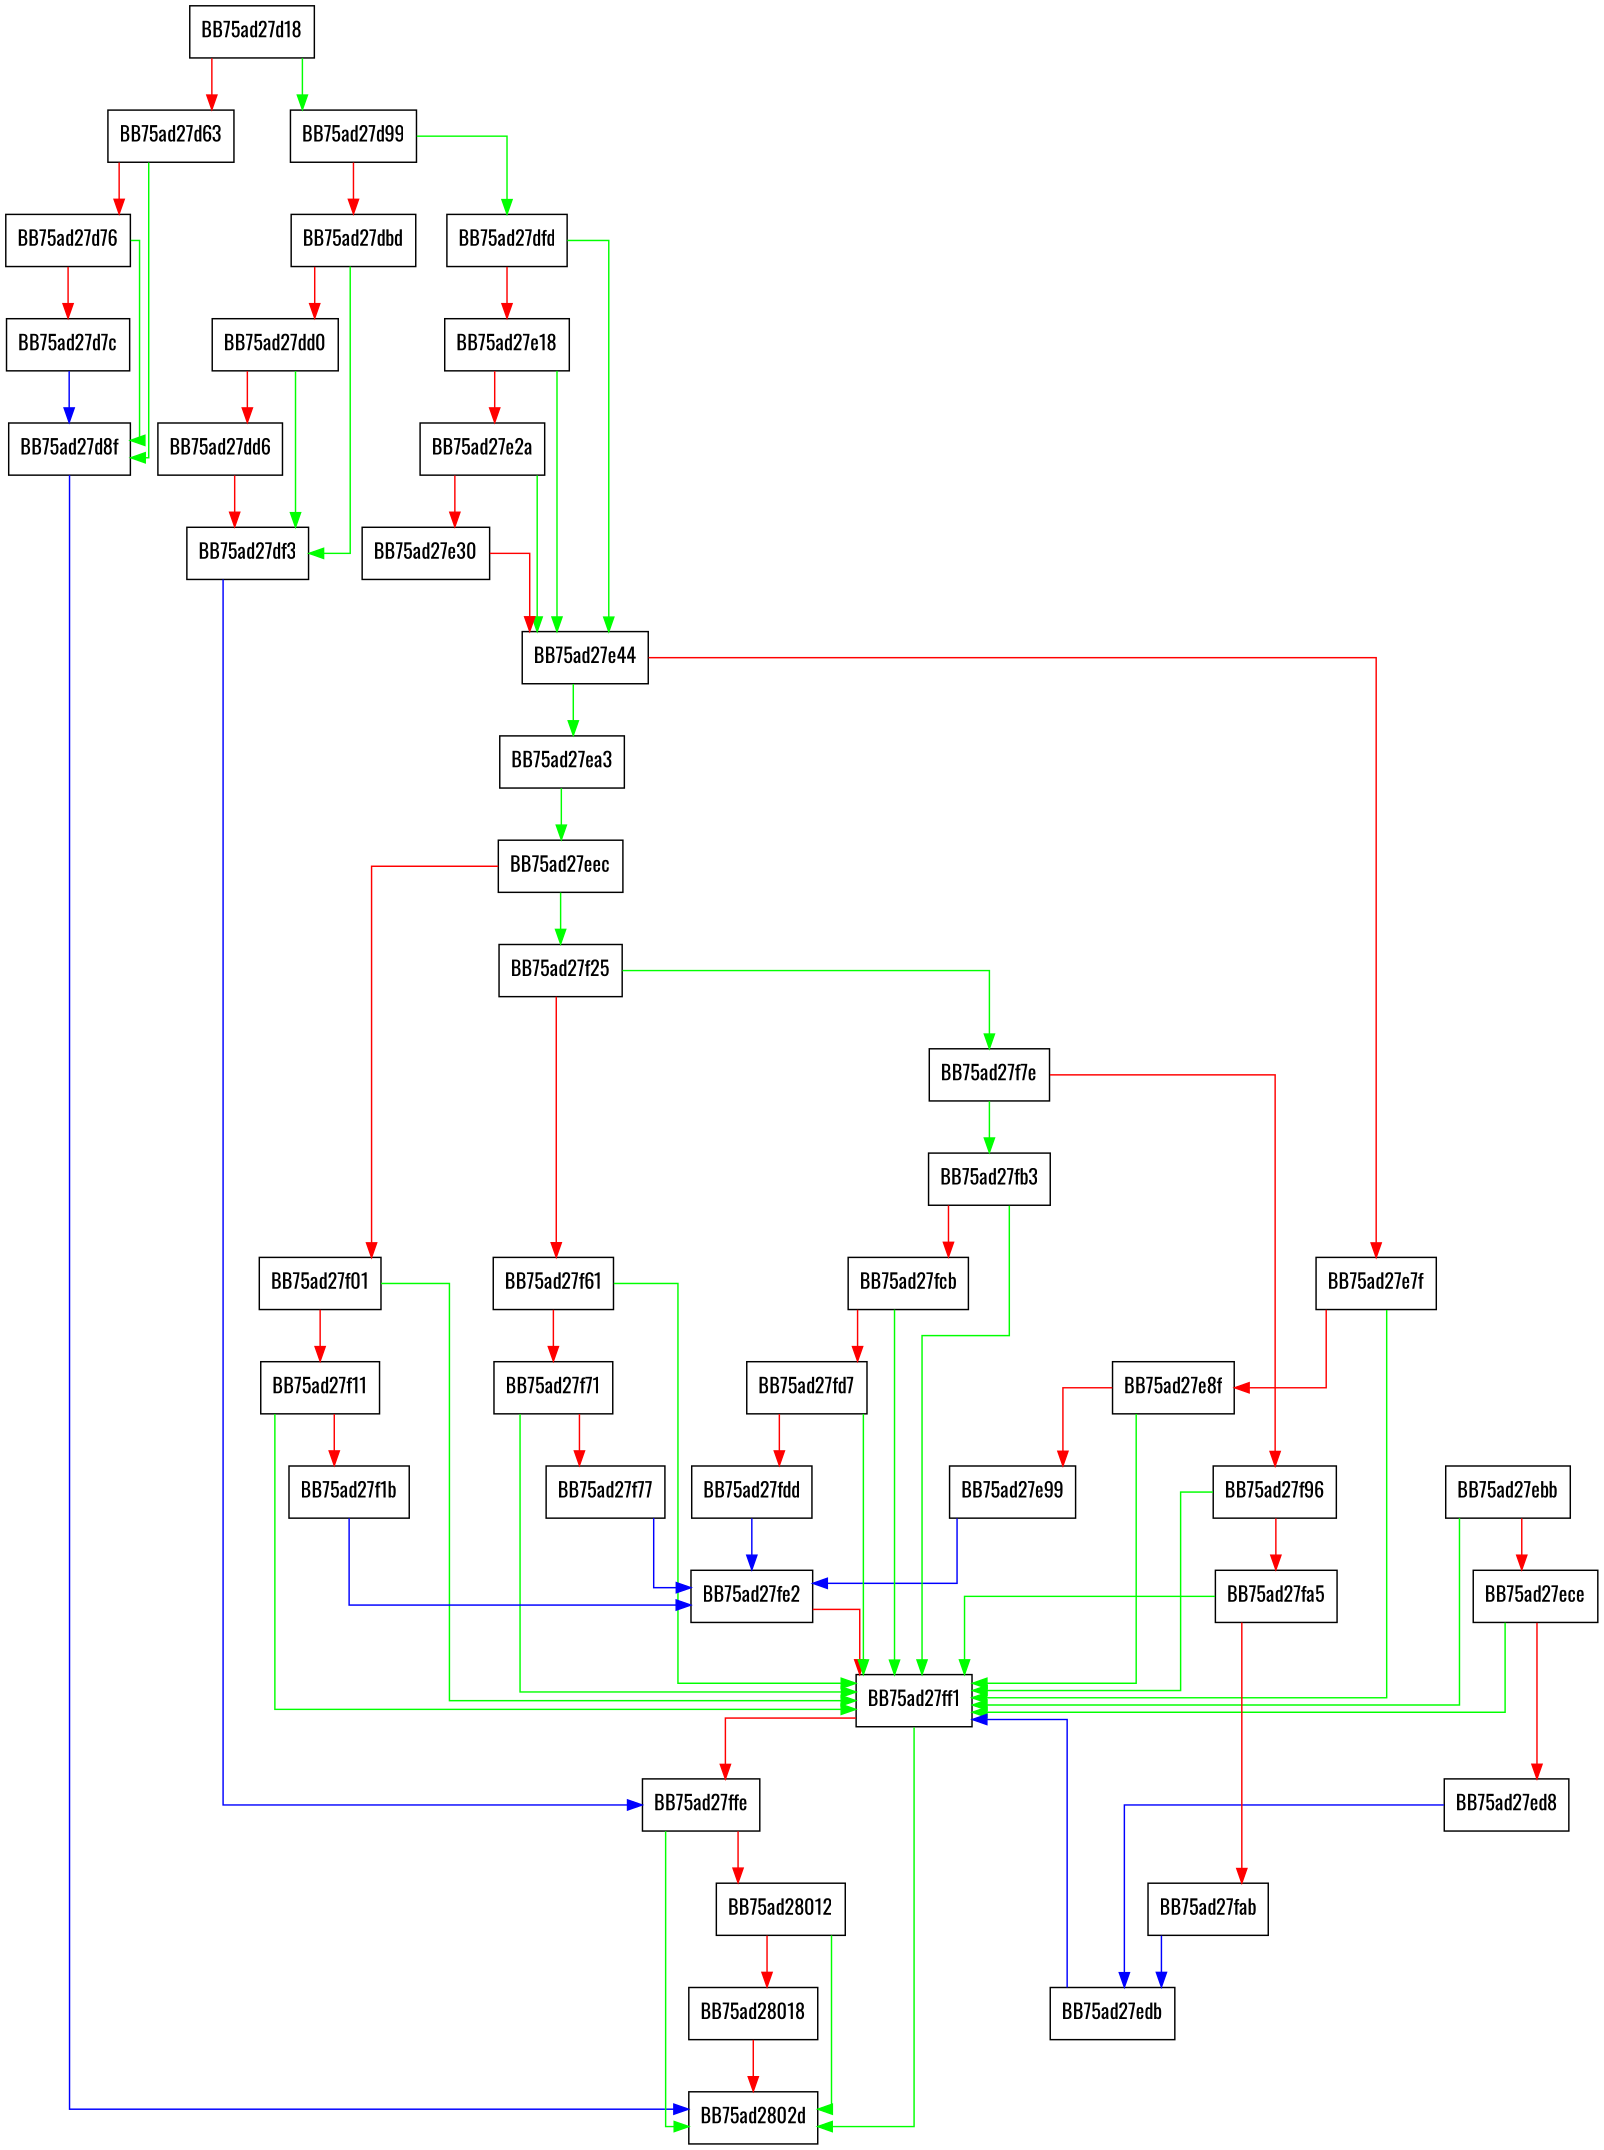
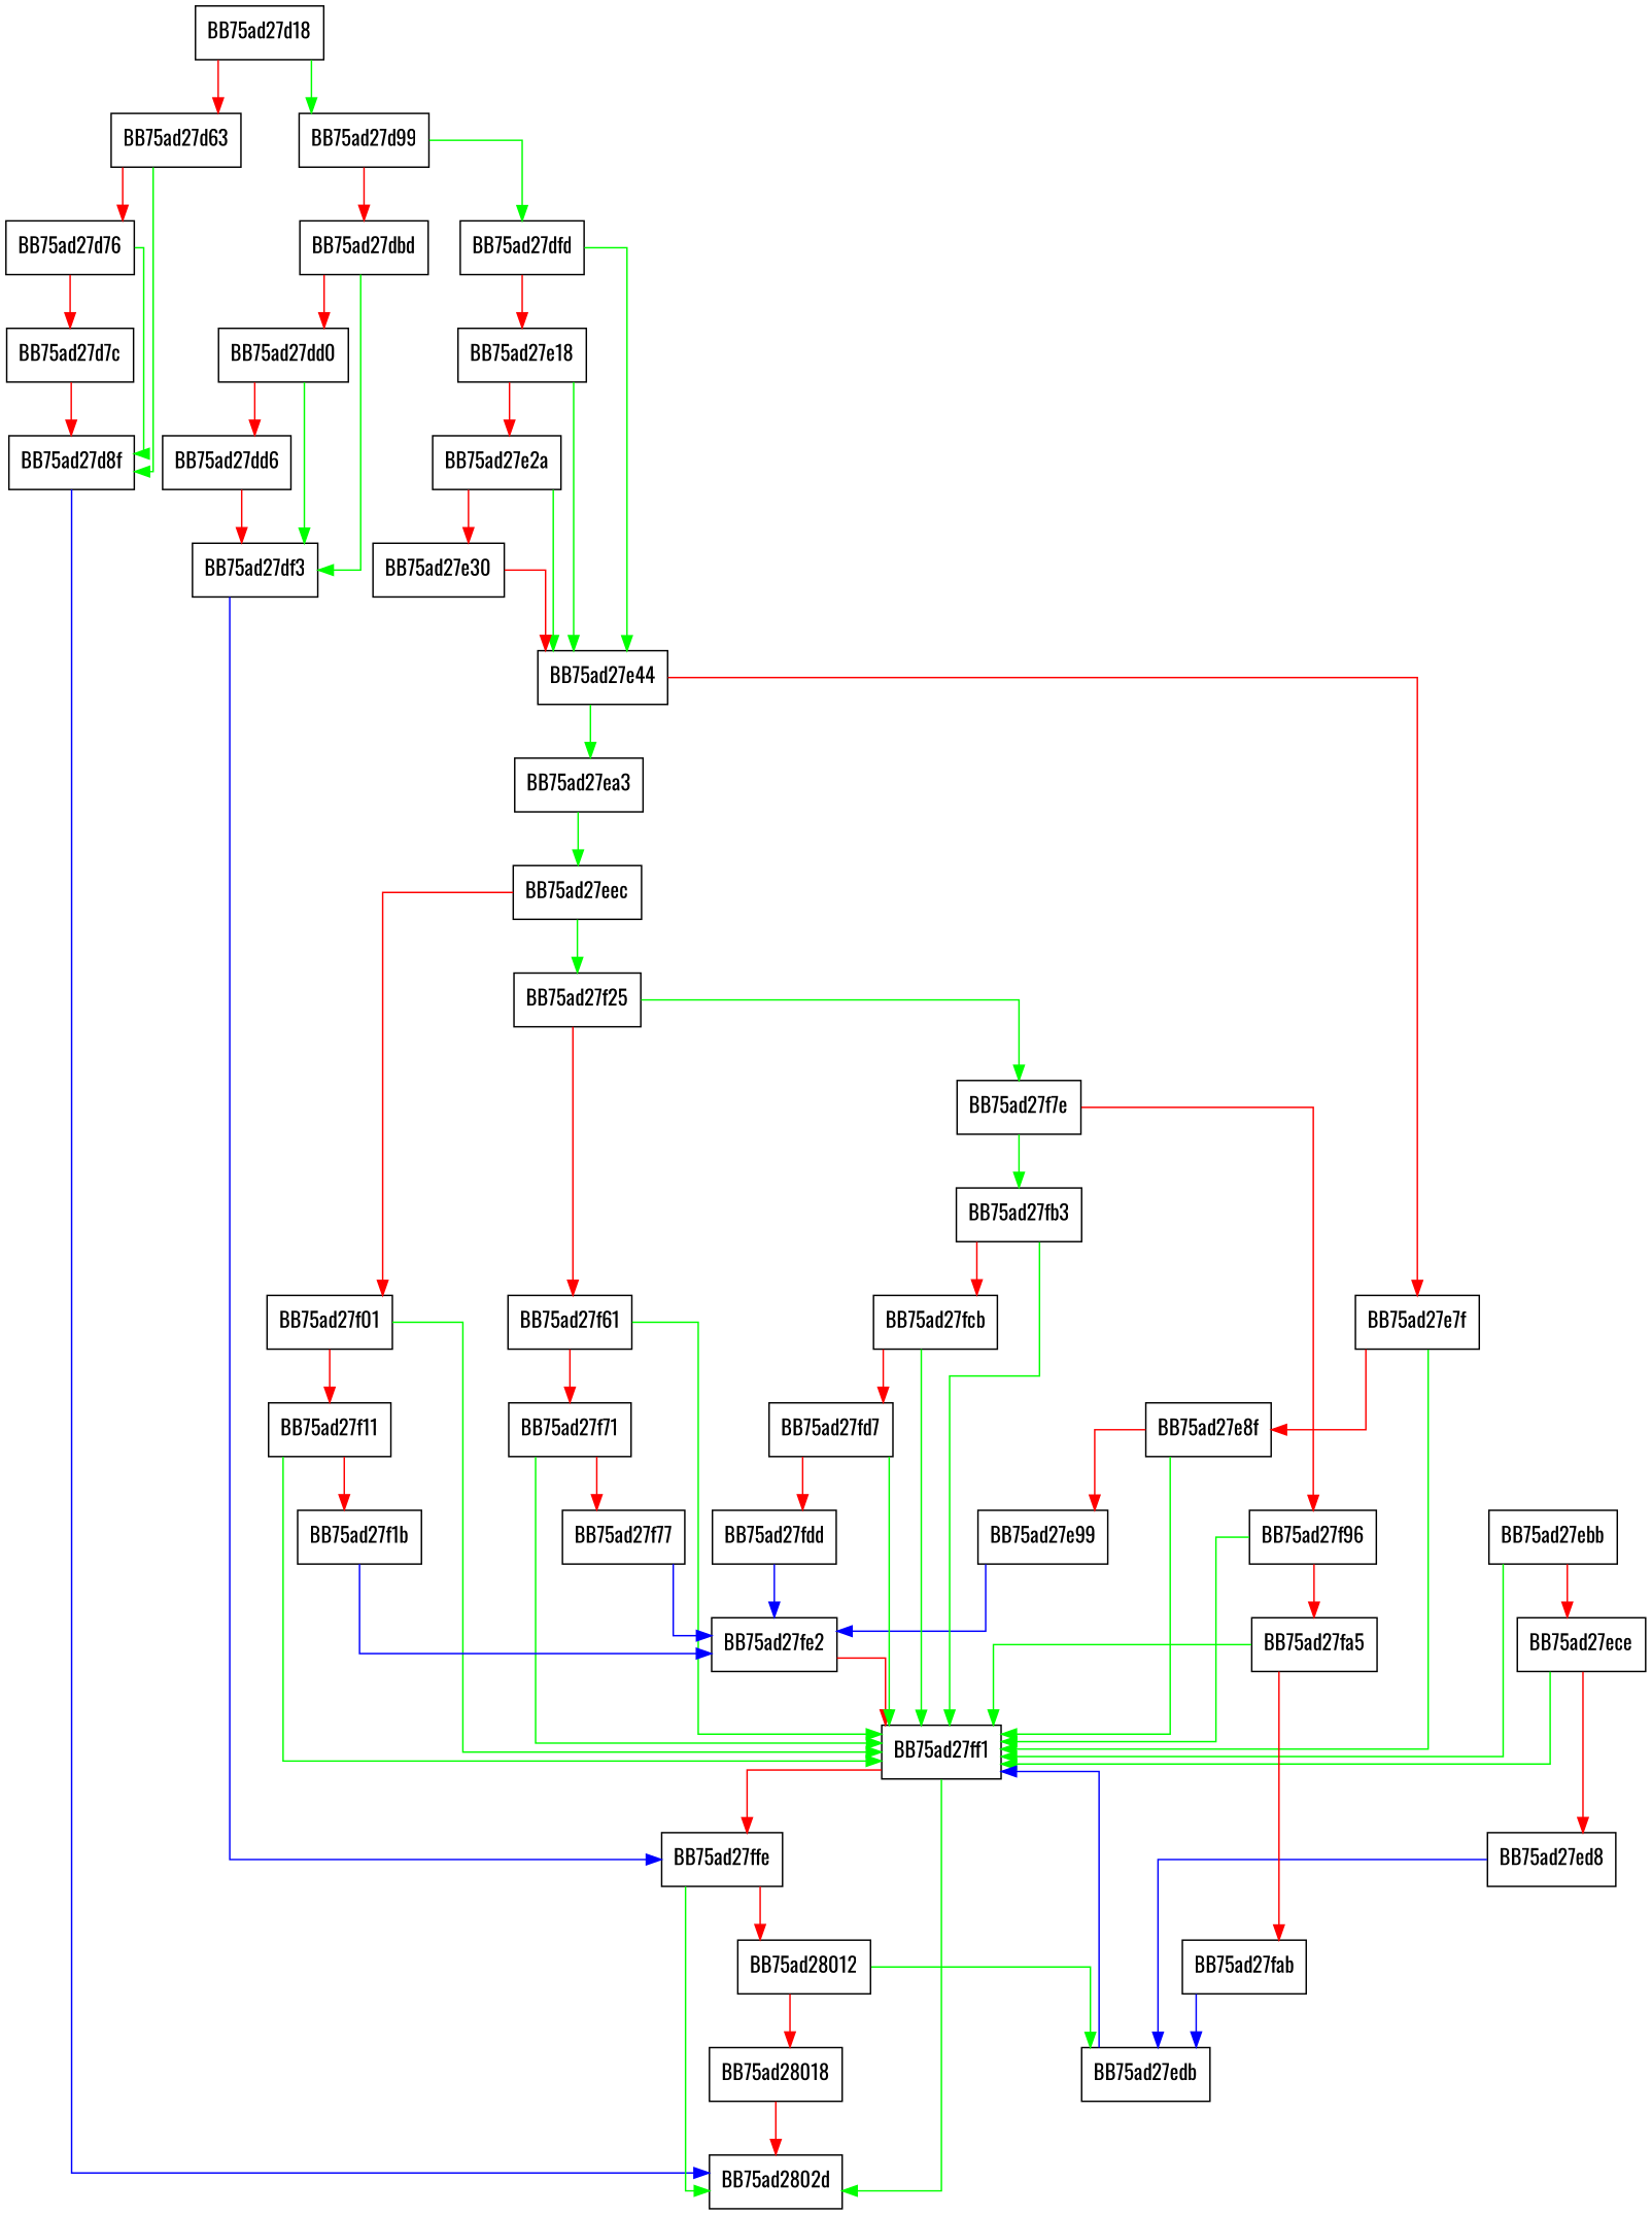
  digraph {
    fontname=Oswald
    splines=ortho
    node [fontname=Oswald shape=box]
    edge [color=red fontname=Oswald]
    BB75ad27d18
    BB75ad27d99
    BB75ad27d63
    BB75ad27dfd
    BB75ad27dbd
    BB75ad27d8f
    BB75ad27d76
    BB75ad27e44
    BB75ad27e18
    BB75ad27df3
    BB75ad27dd0
    BB75ad2802d
    BB75ad27d7c
    BB75ad27ea3
    BB75ad27e7f
    BB75ad27e2a
    BB75ad27ffe
    BB75ad27dd6
    BB75ad27eec
    BB75ad27ff1
    BB75ad27e8f
    BB75ad27e30
    BB75ad27f25
    BB75ad27f01
    BB75ad27ebb
    BB75ad27ece
    BB75ad27e99
    BB75ad28012
    BB75ad27fe2
    BB75ad27f7e
    BB75ad27f61
    BB75ad27f11
    BB75ad27ed8
    BB75ad27edb
    BB75ad27fb3
    BB75ad27f96
    BB75ad27f71
    BB75ad27f1b
    BB75ad27fcb
    BB75ad27fa5
    BB75ad27f77
    BB75ad27fd7
    BB75ad27fab
    BB75ad27fdd
    BB75ad28018
    BB75ad27d18 -> BB75ad27d99 [color=green]
    BB75ad27d18 -> BB75ad27d63
    BB75ad27d99 -> BB75ad27dfd [color=green]
    BB75ad27d99 -> BB75ad27dbd
    BB75ad27d63 -> BB75ad27d8f [color=green]
    BB75ad27d63 -> BB75ad27d76
    BB75ad27dfd -> BB75ad27e44 [color=green]
    BB75ad27dfd -> BB75ad27e18
    BB75ad27dbd -> BB75ad27df3 [color=green]
    BB75ad27dbd -> BB75ad27dd0
    BB75ad27d8f -> BB75ad2802d [color=blue]
    BB75ad27d76 -> BB75ad27d8f [color=green]
    BB75ad27d76 -> BB75ad27d7c
    BB75ad27e44 -> BB75ad27ea3 [color=green]
    BB75ad27e44 -> BB75ad27e7f
    BB75ad27e18 -> BB75ad27e44 [color=green]
    BB75ad27e18 -> BB75ad27e2a
    BB75ad27df3 -> BB75ad27ffe [color=blue]
    BB75ad27dd0 -> BB75ad27df3 [color=green]
    BB75ad27dd0 -> BB75ad27dd6
-   BB75ad27d7c -> BB75ad27d8f [color=blue]
+   BB75ad27d7c -> BB75ad27d8f
    BB75ad27ea3 -> BB75ad27eec [color=green]
    BB75ad27e7f -> BB75ad27ff1 [color=green]
    BB75ad27e7f -> BB75ad27e8f
    BB75ad27e2a -> BB75ad27e44 [color=green]
    BB75ad27e2a -> BB75ad27e30
    BB75ad27ffe -> BB75ad2802d [color=green]
    BB75ad27ffe -> BB75ad28012
    BB75ad27dd6 -> BB75ad27df3
    BB75ad27eec -> BB75ad27f25 [color=green]
    BB75ad27eec -> BB75ad27f01
    BB75ad27ff1 -> BB75ad2802d [color=green]
    BB75ad27ff1 -> BB75ad27ffe
    BB75ad27e8f -> BB75ad27ff1 [color=green]
    BB75ad27e8f -> BB75ad27e99
    BB75ad27e30 -> BB75ad27e44
    BB75ad27f25 -> BB75ad27f7e [color=green]
    BB75ad27f25 -> BB75ad27f61
    BB75ad27f01 -> BB75ad27ff1 [color=green]
    BB75ad27f01 -> BB75ad27f11
    BB75ad27ebb -> BB75ad27ff1 [color=green]
    BB75ad27ebb -> BB75ad27ece
    BB75ad27ece -> BB75ad27ff1 [color=green]
    BB75ad27ece -> BB75ad27ed8
    BB75ad27e99 -> BB75ad27fe2 [color=blue]
-   BB75ad28012 -> BB75ad2802d [color=green]
+   BB75ad28012 -> BB75ad27edb [color=green]
    BB75ad28012 -> BB75ad28018
    BB75ad27fe2 -> BB75ad27ff1
    BB75ad27f7e -> BB75ad27fb3 [color=green]
    BB75ad27f7e -> BB75ad27f96
    BB75ad27f61 -> BB75ad27ff1 [color=green]
    BB75ad27f61 -> BB75ad27f71
    BB75ad27f11 -> BB75ad27ff1 [color=green]
    BB75ad27f11 -> BB75ad27f1b
    BB75ad27ed8 -> BB75ad27edb [color=blue]
    BB75ad27edb -> BB75ad27ff1 [color=blue]
    BB75ad27fb3 -> BB75ad27ff1 [color=green]
    BB75ad27fb3 -> BB75ad27fcb
    BB75ad27f96 -> BB75ad27ff1 [color=green]
    BB75ad27f96 -> BB75ad27fa5
    BB75ad27f71 -> BB75ad27ff1 [color=green]
    BB75ad27f71 -> BB75ad27f77
    BB75ad27f1b -> BB75ad27fe2 [color=blue]
    BB75ad27fcb -> BB75ad27ff1 [color=green]
    BB75ad27fcb -> BB75ad27fd7
    BB75ad27fa5 -> BB75ad27ff1 [color=green]
    BB75ad27fa5 -> BB75ad27fab
    BB75ad27f77 -> BB75ad27fe2 [color=blue]
    BB75ad27fd7 -> BB75ad27ff1 [color=green]
    BB75ad27fd7 -> BB75ad27fdd
    BB75ad27fab -> BB75ad27edb [color=blue]
    BB75ad27fdd -> BB75ad27fe2 [color=blue]
    BB75ad28018 -> BB75ad2802d
  }
